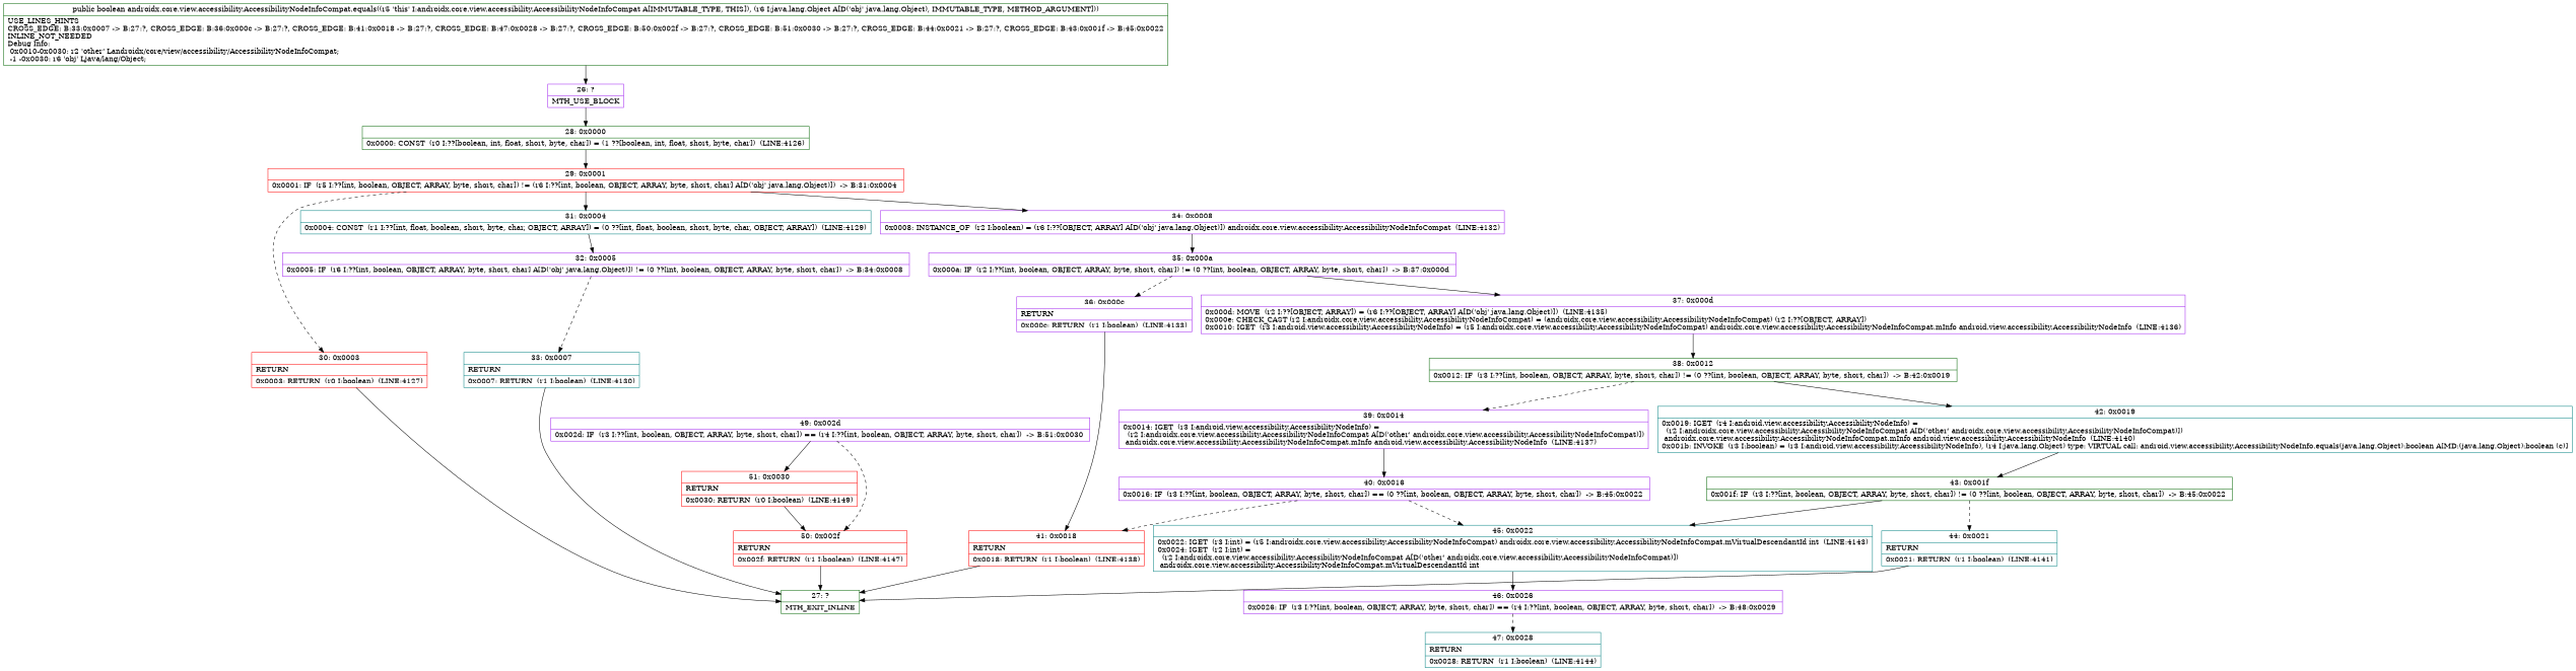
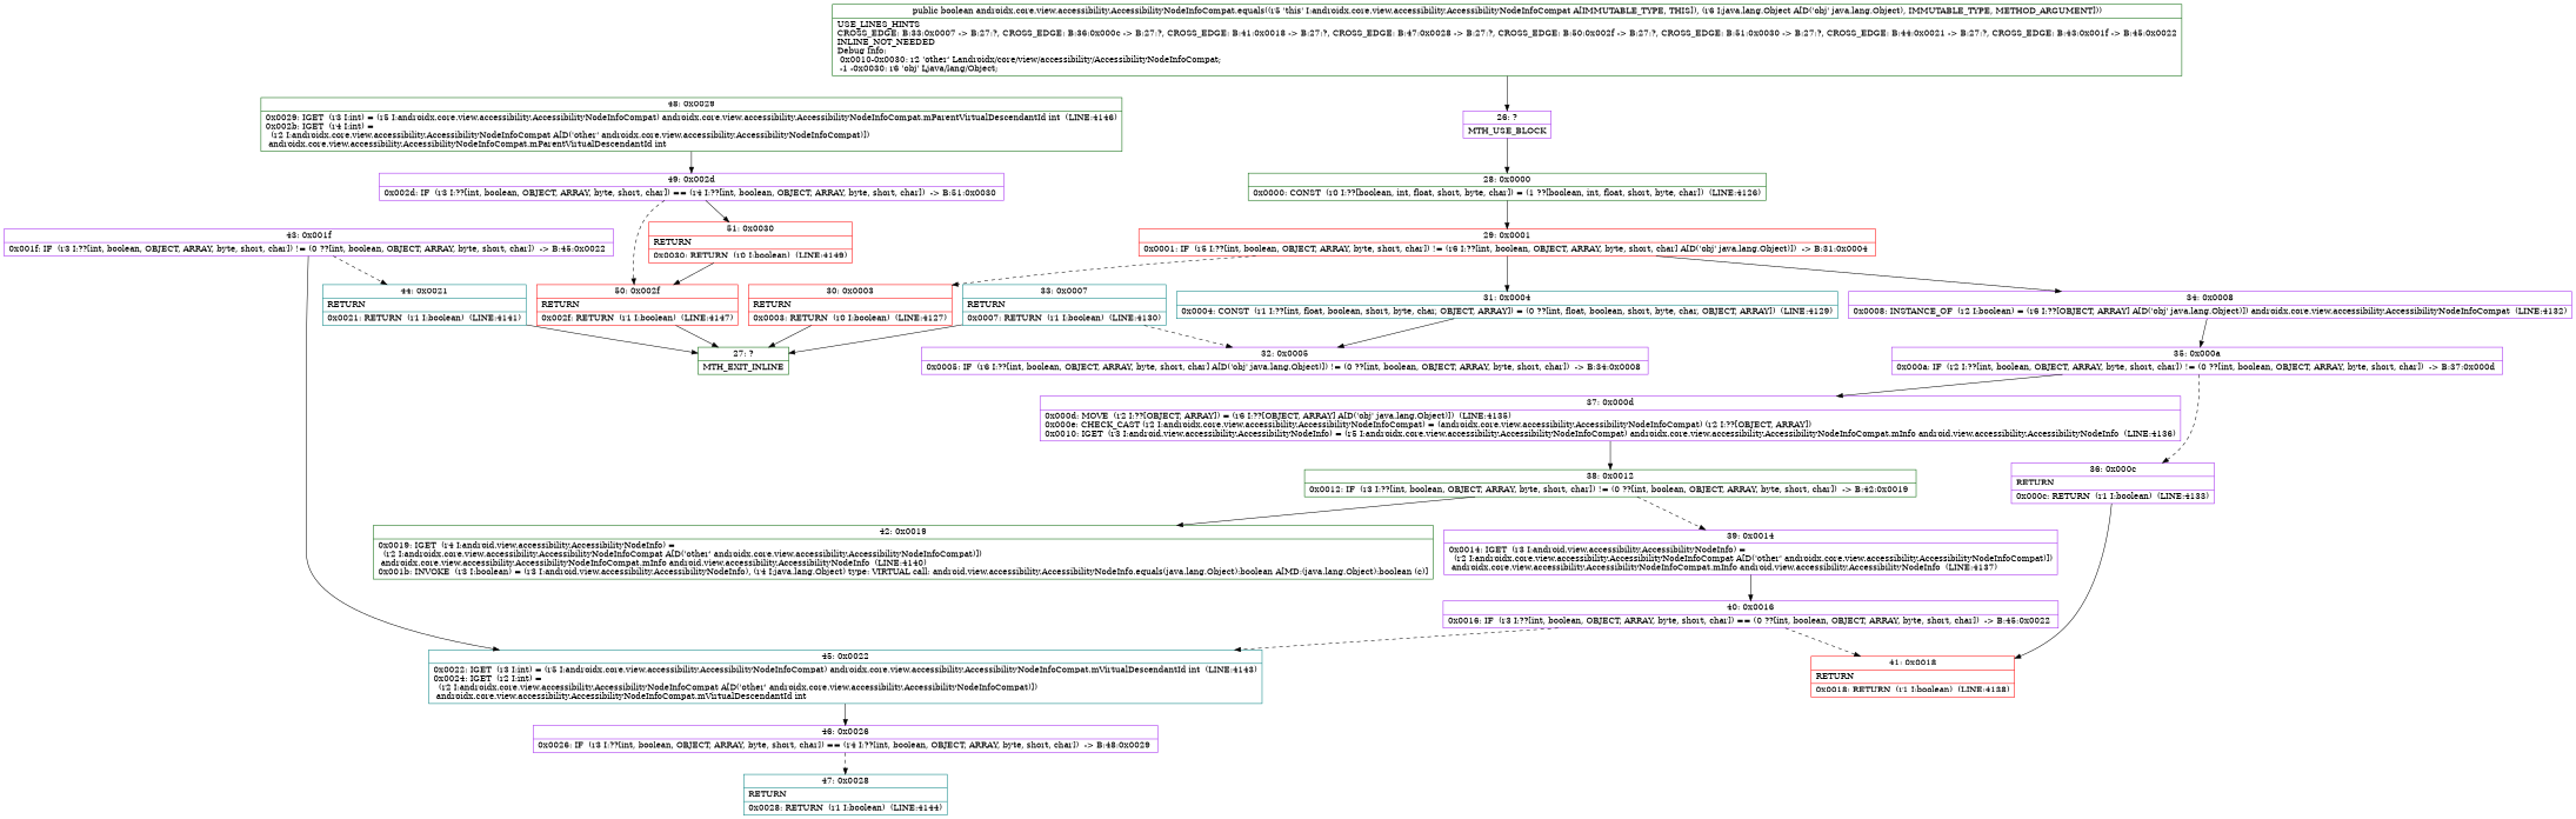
  digraph {
    node [color=purple shape=record]
    n1 [label="{26\:\ ?|MTH_USE_BLOCK\l}"]
    n2 [color=darkgreen label="{28\:\ 0x0000|0x0000: CONST  (r0 I:??[boolean, int, float, short, byte, char]) = (1 ??[boolean, int, float, short, byte, char])  (LINE:4126)\l}"]
    n3 [color=red label="{29\:\ 0x0001|0x0001: IF  (r5 I:??[int, boolean, OBJECT, ARRAY, byte, short, char]) != (r6 I:??[int, boolean, OBJECT, ARRAY, byte, short, char] A[D('obj' java.lang.Object)])  \-\> B:31:0x0004 \l}"]
    n4 [color=red label="{30\:\ 0x0003|RETURN\l|0x0003: RETURN  (r0 I:boolean)  (LINE:4127)\l}"]
    n5 [color=teal label="{31\:\ 0x0004|0x0004: CONST  (r1 I:??[int, float, boolean, short, byte, char, OBJECT, ARRAY]) = (0 ??[int, float, boolean, short, byte, char, OBJECT, ARRAY])  (LINE:4129)\l}"]
    n6 [label="{34\:\ 0x0008|0x0008: INSTANCE_OF  (r2 I:boolean) = (r6 I:??[OBJECT, ARRAY] A[D('obj' java.lang.Object)]) androidx.core.view.accessibility.AccessibilityNodeInfoCompat  (LINE:4132)\l}"]
    n7 [color=darkgreen label="{27\:\ ?|MTH_EXIT_INLINE\l}"]
    n8 [label="{32\:\ 0x0005|0x0005: IF  (r6 I:??[int, boolean, OBJECT, ARRAY, byte, short, char] A[D('obj' java.lang.Object)]) != (0 ??[int, boolean, OBJECT, ARRAY, byte, short, char])  \-\> B:34:0x0008 \l}"]
    n9 [color=teal label="{33\:\ 0x0007|RETURN\l|0x0007: RETURN  (r1 I:boolean)  (LINE:4130)\l}"]
    n10 [label="{35\:\ 0x000a|0x000a: IF  (r2 I:??[int, boolean, OBJECT, ARRAY, byte, short, char]) != (0 ??[int, boolean, OBJECT, ARRAY, byte, short, char])  \-\> B:37:0x000d \l}"]
    n11 [label="{36\:\ 0x000c|RETURN\l|0x000c: RETURN  (r1 I:boolean)  (LINE:4133)\l}"]
    n12 [label="{37\:\ 0x000d|0x000d: MOVE  (r2 I:??[OBJECT, ARRAY]) = (r6 I:??[OBJECT, ARRAY] A[D('obj' java.lang.Object)])  (LINE:4135)\l0x000e: CHECK_CAST (r2 I:androidx.core.view.accessibility.AccessibilityNodeInfoCompat) = (androidx.core.view.accessibility.AccessibilityNodeInfoCompat) (r2 I:??[OBJECT, ARRAY]) \l0x0010: IGET  (r3 I:android.view.accessibility.AccessibilityNodeInfo) = (r5 I:androidx.core.view.accessibility.AccessibilityNodeInfoCompat) androidx.core.view.accessibility.AccessibilityNodeInfoCompat.mInfo android.view.accessibility.AccessibilityNodeInfo  (LINE:4136)\l}"]
    n13 [color=red label="{41\:\ 0x0018|RETURN\l|0x0018: RETURN  (r1 I:boolean)  (LINE:4138)\l}"]
    n14 [color=darkgreen label="{38\:\ 0x0012|0x0012: IF  (r3 I:??[int, boolean, OBJECT, ARRAY, byte, short, char]) != (0 ??[int, boolean, OBJECT, ARRAY, byte, short, char])  \-\> B:42:0x0019 \l}"]
    n15 [label="{39\:\ 0x0014|0x0014: IGET  (r3 I:android.view.accessibility.AccessibilityNodeInfo) = \l  (r2 I:androidx.core.view.accessibility.AccessibilityNodeInfoCompat A[D('other' androidx.core.view.accessibility.AccessibilityNodeInfoCompat)])\l androidx.core.view.accessibility.AccessibilityNodeInfoCompat.mInfo android.view.accessibility.AccessibilityNodeInfo  (LINE:4137)\l}"]
-   n16 [color=teal label="{42\:\ 0x0019|0x0019: IGET  (r4 I:android.view.accessibility.AccessibilityNodeInfo) = \l  (r2 I:androidx.core.view.accessibility.AccessibilityNodeInfoCompat A[D('other' androidx.core.view.accessibility.AccessibilityNodeInfoCompat)])\l androidx.core.view.accessibility.AccessibilityNodeInfoCompat.mInfo android.view.accessibility.AccessibilityNodeInfo  (LINE:4140)\l0x001b: INVOKE  (r3 I:boolean) = (r3 I:android.view.accessibility.AccessibilityNodeInfo), (r4 I:java.lang.Object) type: VIRTUAL call: android.view.accessibility.AccessibilityNodeInfo.equals(java.lang.Object):boolean A[MD:(java.lang.Object):boolean (c)]\l}"]
+   n16 [color=darkgreen label="{42\:\ 0x0019|0x0019: IGET  (r4 I:android.view.accessibility.AccessibilityNodeInfo) = \l  (r2 I:androidx.core.view.accessibility.AccessibilityNodeInfoCompat A[D('other' androidx.core.view.accessibility.AccessibilityNodeInfoCompat)])\l androidx.core.view.accessibility.AccessibilityNodeInfoCompat.mInfo android.view.accessibility.AccessibilityNodeInfo  (LINE:4140)\l0x001b: INVOKE  (r3 I:boolean) = (r3 I:android.view.accessibility.AccessibilityNodeInfo), (r4 I:java.lang.Object) type: VIRTUAL call: android.view.accessibility.AccessibilityNodeInfo.equals(java.lang.Object):boolean A[MD:(java.lang.Object):boolean (c)]\l}"]
    n17 [label="{40\:\ 0x0016|0x0016: IF  (r3 I:??[int, boolean, OBJECT, ARRAY, byte, short, char]) == (0 ??[int, boolean, OBJECT, ARRAY, byte, short, char])  \-\> B:45:0x0022 \l}"]
-   n18 [color=darkgreen label="{43\:\ 0x001f|0x001f: IF  (r3 I:??[int, boolean, OBJECT, ARRAY, byte, short, char]) != (0 ??[int, boolean, OBJECT, ARRAY, byte, short, char])  \-\> B:45:0x0022 \l}"]
+   n18 [label="{43\:\ 0x001f|0x001f: IF  (r3 I:??[int, boolean, OBJECT, ARRAY, byte, short, char]) != (0 ??[int, boolean, OBJECT, ARRAY, byte, short, char])  \-\> B:45:0x0022 \l}"]
    n19 [color=teal label="{45\:\ 0x0022|0x0022: IGET  (r3 I:int) = (r5 I:androidx.core.view.accessibility.AccessibilityNodeInfoCompat) androidx.core.view.accessibility.AccessibilityNodeInfoCompat.mVirtualDescendantId int  (LINE:4143)\l0x0024: IGET  (r2 I:int) = \l  (r2 I:androidx.core.view.accessibility.AccessibilityNodeInfoCompat A[D('other' androidx.core.view.accessibility.AccessibilityNodeInfoCompat)])\l androidx.core.view.accessibility.AccessibilityNodeInfoCompat.mVirtualDescendantId int \l}"]
    n20 [label="{46\:\ 0x0026|0x0026: IF  (r3 I:??[int, boolean, OBJECT, ARRAY, byte, short, char]) == (r4 I:??[int, boolean, OBJECT, ARRAY, byte, short, char])  \-\> B:48:0x0029 \l}"]
    n21 [color=teal label="{47\:\ 0x0028|RETURN\l|0x0028: RETURN  (r1 I:boolean)  (LINE:4144)\l}"]
+   n22 [color=darkgreen label="{48\:\ 0x0029|0x0029: IGET  (r3 I:int) = (r5 I:androidx.core.view.accessibility.AccessibilityNodeInfoCompat) androidx.core.view.accessibility.AccessibilityNodeInfoCompat.mParentVirtualDescendantId int  (LINE:4146)\l0x002b: IGET  (r4 I:int) = \l  (r2 I:androidx.core.view.accessibility.AccessibilityNodeInfoCompat A[D('other' androidx.core.view.accessibility.AccessibilityNodeInfoCompat)])\l androidx.core.view.accessibility.AccessibilityNodeInfoCompat.mParentVirtualDescendantId int \l}"]
    n23 [label="{49\:\ 0x002d|0x002d: IF  (r3 I:??[int, boolean, OBJECT, ARRAY, byte, short, char]) == (r4 I:??[int, boolean, OBJECT, ARRAY, byte, short, char])  \-\> B:51:0x0030 \l}"]
    n24 [color=red label="{50\:\ 0x002f|RETURN\l|0x002f: RETURN  (r1 I:boolean)  (LINE:4147)\l}"]
    n25 [color=red label="{51\:\ 0x0030|RETURN\l|0x0030: RETURN  (r0 I:boolean)  (LINE:4149)\l}"]
    n26 [color=teal label="{44\:\ 0x0021|RETURN\l|0x0021: RETURN  (r1 I:boolean)  (LINE:4141)\l}"]
    n27 [color=darkgreen label="{public boolean androidx.core.view.accessibility.AccessibilityNodeInfoCompat.equals((r5 'this' I:androidx.core.view.accessibility.AccessibilityNodeInfoCompat A[IMMUTABLE_TYPE, THIS]), (r6 I:java.lang.Object A[D('obj' java.lang.Object), IMMUTABLE_TYPE, METHOD_ARGUMENT]))  | USE_LINES_HINTS\lCROSS_EDGE: B:33:0x0007 \-\> B:27:?, CROSS_EDGE: B:36:0x000c \-\> B:27:?, CROSS_EDGE: B:41:0x0018 \-\> B:27:?, CROSS_EDGE: B:47:0x0028 \-\> B:27:?, CROSS_EDGE: B:50:0x002f \-\> B:27:?, CROSS_EDGE: B:51:0x0030 \-\> B:27:?, CROSS_EDGE: B:44:0x0021 \-\> B:27:?, CROSS_EDGE: B:43:0x001f \-\> B:45:0x0022\lINLINE_NOT_NEEDED\lDebug Info:\l  0x0010\-0x0030: r2 'other' Landroidx\/core\/view\/accessibility\/AccessibilityNodeInfoCompat;\l  \-1 \-0x0030: r6 'obj' Ljava\/lang\/Object;\l}"]
    n1 -> n2
    n2 -> n3
    n3 -> n4 [style=dashed]
    n3 -> n5
    n3 -> n6
    n4 -> n7
    n5 -> n8
    n6 -> n10
-   n8 -> n9 [style=dashed]
+   n9 -> n8 [style=dashed]
    n9 -> n7
    n10 -> n11 [style=dashed]
    n10 -> n12
    n11 -> n13
    n12 -> n14
-   n13 -> n7
    n14 -> n15 [style=dashed]
    n14 -> n16
    n15 -> n17
-   n16 -> n18
    n17 -> n13 [style=dashed]
    n17 -> n19 [style=dashed]
    n18 -> n19
    n18 -> n26 [style=dashed]
    n19 -> n20
    n20 -> n21 [style=dashed]
+   n22 -> n23
    n23 -> n24 [style=dashed]
    n23 -> n25
    n24 -> n7
    n25 -> n24
    n26 -> n7
    n27 -> n1
  }
